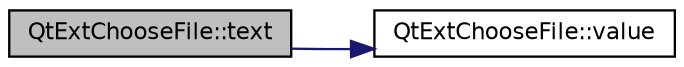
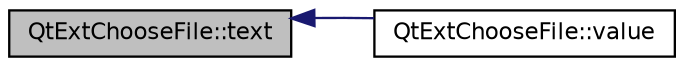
  digraph {
    rankdir=LR
    node [color=black fontname=Helvetica fontsize=10 shape=record style=filled]
    n1 [fillcolor=grey75 fontcolor=black height=0.2 label="QtExtChooseFile::text" width=0.4]
    n2 [fillcolor=white height=0.2 label="QtExtChooseFile::value" width=0.4]
-   n1 -> n2 [color=midnightblue fontname=Helvetica fontsize=10 labelfontname=Helvetica labelfontsize=10 style=solid]
+   n2 -> n1 [color=midnightblue fontname=Helvetica fontsize=10 labelfontname=Helvetica labelfontsize=10 style=solid]
  }
